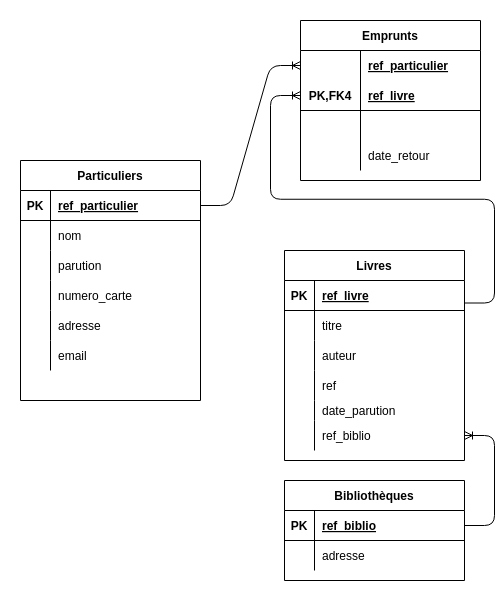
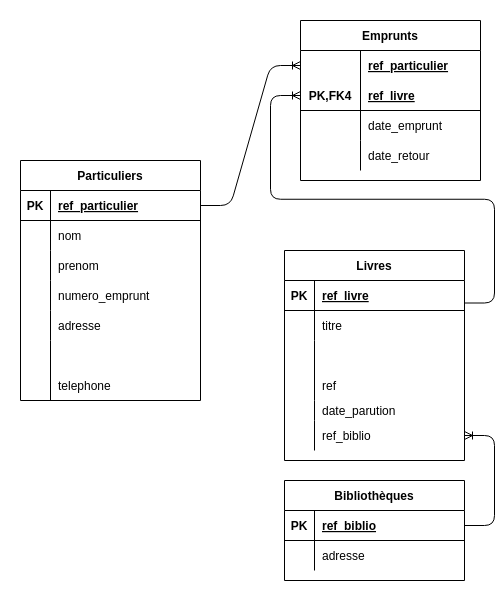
  <mxCell id="0" />
  <mxCell id="1" parent="0" />
  <mxCell id="2" value="Particuliers" style="shape=table;startSize=30;container=1;collapsible=1;childLayout=tableLayout;fixedRows=1;rowLines=0;fontStyle=1;align=center;resizeLast=1;" vertex="1" parent="1"><mxGeometry x="20" y="160" width="180" height="240" as="geometry" /></mxCell>
  <mxCell id="3" value="" style="shape=partialRectangle;collapsible=0;dropTarget=0;pointerEvents=0;fillColor=none;top=0;left=0;bottom=1;right=0;points=[[0,0.5],[1,0.5]];portConstraint=eastwest;" vertex="1" parent="2"><mxGeometry y="30" width="180" height="30" as="geometry" /></mxCell>
  <mxCell id="4" value="PK" style="shape=partialRectangle;connectable=0;fillColor=none;top=0;left=0;bottom=0;right=0;fontStyle=1;overflow=hidden;" vertex="1" parent="3"><mxGeometry width="30" height="30" as="geometry" /></mxCell>
  <mxCell id="5" value="ref_particulier" style="shape=partialRectangle;connectable=0;fillColor=none;top=0;left=0;bottom=0;right=0;align=left;spacingLeft=6;fontStyle=5;overflow=hidden;" vertex="1" parent="3"><mxGeometry x="30" width="150" height="30" as="geometry" /></mxCell>
  <mxCell id="6" value="" style="shape=partialRectangle;collapsible=0;dropTarget=0;pointerEvents=0;fillColor=none;top=0;left=0;bottom=0;right=0;points=[[0,0.5],[1,0.5]];portConstraint=eastwest;" vertex="1" parent="2"><mxGeometry y="60" width="180" height="30" as="geometry" /></mxCell>
  <mxCell id="7" value="" style="shape=partialRectangle;connectable=0;fillColor=none;top=0;left=0;bottom=0;right=0;editable=1;overflow=hidden;" vertex="1" parent="6"><mxGeometry width="30" height="30" as="geometry" /></mxCell>
  <mxCell id="8" value="nom" style="shape=partialRectangle;connectable=0;fillColor=none;top=0;left=0;bottom=0;right=0;align=left;spacingLeft=6;overflow=hidden;" vertex="1" parent="6"><mxGeometry x="30" width="150" height="30" as="geometry" /></mxCell>
  <mxCell id="9" value="" style="shape=partialRectangle;collapsible=0;dropTarget=0;pointerEvents=0;fillColor=none;top=0;left=0;bottom=0;right=0;points=[[0,0.5],[1,0.5]];portConstraint=eastwest;" vertex="1" parent="2"><mxGeometry y="90" width="180" height="30" as="geometry" /></mxCell>
  <mxCell id="10" value="" style="shape=partialRectangle;connectable=0;fillColor=none;top=0;left=0;bottom=0;right=0;editable=1;overflow=hidden;" vertex="1" parent="9"><mxGeometry width="30" height="30" as="geometry" /></mxCell>
- <mxCell id="11" value="parution" style="shape=partialRectangle;connectable=0;fillColor=none;top=0;left=0;bottom=0;right=0;align=left;spacingLeft=6;overflow=hidden;" vertex="1" parent="9"><mxGeometry x="30" width="150" height="30" as="geometry" /></mxCell>
+ <mxCell id="11" value="prenom" style="shape=partialRectangle;connectable=0;fillColor=none;top=0;left=0;bottom=0;right=0;align=left;spacingLeft=6;overflow=hidden;" vertex="1" parent="9"><mxGeometry x="30" width="150" height="30" as="geometry" /></mxCell>
  <mxCell id="12" value="" style="shape=partialRectangle;collapsible=0;dropTarget=0;pointerEvents=0;fillColor=none;top=0;left=0;bottom=0;right=0;points=[[0,0.5],[1,0.5]];portConstraint=eastwest;" vertex="1" parent="2"><mxGeometry y="120" width="180" height="30" as="geometry" /></mxCell>
  <mxCell id="13" value="" style="shape=partialRectangle;connectable=0;fillColor=none;top=0;left=0;bottom=0;right=0;editable=1;overflow=hidden;" vertex="1" parent="12"><mxGeometry width="30" height="30" as="geometry" /></mxCell>
- <mxCell id="14" value="numero_carte" style="shape=partialRectangle;connectable=0;fillColor=none;top=0;left=0;bottom=0;right=0;align=left;spacingLeft=6;overflow=hidden;" vertex="1" parent="12"><mxGeometry x="30" width="150" height="30" as="geometry" /></mxCell>
+ <mxCell id="14" value="numero_emprunt" style="shape=partialRectangle;connectable=0;fillColor=none;top=0;left=0;bottom=0;right=0;align=left;spacingLeft=6;overflow=hidden;" vertex="1" parent="12"><mxGeometry x="30" width="150" height="30" as="geometry" /></mxCell>
  <mxCell id="15" value="" style="shape=partialRectangle;collapsible=0;dropTarget=0;pointerEvents=0;fillColor=none;top=0;left=0;bottom=0;right=0;points=[[0,0.5],[1,0.5]];portConstraint=eastwest;" vertex="1" parent="2"><mxGeometry y="150" width="180" height="30" as="geometry" /></mxCell>
  <mxCell id="16" value="" style="shape=partialRectangle;connectable=0;fillColor=none;top=0;left=0;bottom=0;right=0;editable=1;overflow=hidden;" vertex="1" parent="15"><mxGeometry width="30" height="30" as="geometry" /></mxCell>
  <mxCell id="17" value="adresse" style="shape=partialRectangle;connectable=0;fillColor=none;top=0;left=0;bottom=0;right=0;align=left;spacingLeft=6;overflow=hidden;" vertex="1" parent="15"><mxGeometry x="30" width="150" height="30" as="geometry" /></mxCell>
  <mxCell id="18" value="" style="shape=partialRectangle;collapsible=0;dropTarget=0;pointerEvents=0;fillColor=none;top=0;left=0;bottom=0;right=0;points=[[0,0.5],[1,0.5]];portConstraint=eastwest;" vertex="1" parent="2"><mxGeometry y="180" width="180" height="30" as="geometry" /></mxCell>
  <mxCell id="19" value="" style="shape=partialRectangle;connectable=0;fillColor=none;top=0;left=0;bottom=0;right=0;editable=1;overflow=hidden;" vertex="1" parent="18"><mxGeometry width="30" height="30" as="geometry" /></mxCell>
- <mxCell id="20" value="email" style="shape=partialRectangle;connectable=0;fillColor=none;top=0;left=0;bottom=0;right=0;align=left;spacingLeft=6;overflow=hidden;" vertex="1" parent="18"><mxGeometry x="30" width="150" height="30" as="geometry" /></mxCell>
  <mxCell id="21" value="" style="shape=partialRectangle;collapsible=0;dropTarget=0;pointerEvents=0;fillColor=none;top=0;left=0;bottom=0;right=0;points=[[0,0.5],[1,0.5]];portConstraint=eastwest;" vertex="1" parent="2"><mxGeometry y="210" width="180" height="30" as="geometry" /></mxCell>
  <mxCell id="22" value="" style="shape=partialRectangle;connectable=0;fillColor=none;top=0;left=0;bottom=0;right=0;editable=1;overflow=hidden;" vertex="1" parent="21"><mxGeometry width="30" height="30" as="geometry" /></mxCell>
+ <mxCell id="23" value="telephone" style="shape=partialRectangle;connectable=0;fillColor=none;top=0;left=0;bottom=0;right=0;align=left;spacingLeft=6;overflow=hidden;" vertex="1" parent="21"><mxGeometry x="30" width="150" height="30" as="geometry" /></mxCell>
  <mxCell id="24" value="Livres" style="shape=table;startSize=30;container=1;collapsible=1;childLayout=tableLayout;fixedRows=1;rowLines=0;fontStyle=1;align=center;resizeLast=1;" vertex="1" parent="1"><mxGeometry x="284" y="250" width="180" height="210" as="geometry" /></mxCell>
  <mxCell id="25" value="" style="shape=partialRectangle;collapsible=0;dropTarget=0;pointerEvents=0;fillColor=none;top=0;left=0;bottom=1;right=0;points=[[0,0.5],[1,0.5]];portConstraint=eastwest;" vertex="1" parent="24"><mxGeometry y="30" width="180" height="30" as="geometry" /></mxCell>
  <mxCell id="26" value="PK" style="shape=partialRectangle;connectable=0;fillColor=none;top=0;left=0;bottom=0;right=0;fontStyle=1;overflow=hidden;" vertex="1" parent="25"><mxGeometry width="30" height="30" as="geometry" /></mxCell>
  <mxCell id="27" value="ref_livre" style="shape=partialRectangle;connectable=0;fillColor=none;top=0;left=0;bottom=0;right=0;align=left;spacingLeft=6;fontStyle=5;overflow=hidden;" vertex="1" parent="25"><mxGeometry x="30" width="150" height="30" as="geometry" /></mxCell>
  <mxCell id="28" value="" style="shape=partialRectangle;collapsible=0;dropTarget=0;pointerEvents=0;fillColor=none;top=0;left=0;bottom=0;right=0;points=[[0,0.5],[1,0.5]];portConstraint=eastwest;" vertex="1" parent="24"><mxGeometry y="60" width="180" height="30" as="geometry" /></mxCell>
  <mxCell id="29" value="" style="shape=partialRectangle;connectable=0;fillColor=none;top=0;left=0;bottom=0;right=0;editable=1;overflow=hidden;" vertex="1" parent="28"><mxGeometry width="30" height="30" as="geometry" /></mxCell>
  <mxCell id="30" value="titre" style="shape=partialRectangle;connectable=0;fillColor=none;top=0;left=0;bottom=0;right=0;align=left;spacingLeft=6;overflow=hidden;" vertex="1" parent="28"><mxGeometry x="30" width="150" height="30" as="geometry" /></mxCell>
  <mxCell id="31" value="" style="shape=partialRectangle;collapsible=0;dropTarget=0;pointerEvents=0;fillColor=none;top=0;left=0;bottom=0;right=0;points=[[0,0.5],[1,0.5]];portConstraint=eastwest;" vertex="1" parent="24"><mxGeometry y="90" width="180" height="30" as="geometry" /></mxCell>
  <mxCell id="32" value="" style="shape=partialRectangle;connectable=0;fillColor=none;top=0;left=0;bottom=0;right=0;editable=1;overflow=hidden;" vertex="1" parent="31"><mxGeometry width="30" height="30" as="geometry" /></mxCell>
- <mxCell id="33" value="auteur" style="shape=partialRectangle;connectable=0;fillColor=none;top=0;left=0;bottom=0;right=0;align=left;spacingLeft=6;overflow=hidden;" vertex="1" parent="31"><mxGeometry x="30" width="150" height="30" as="geometry" /></mxCell>
  <mxCell id="34" value="" style="shape=partialRectangle;collapsible=0;dropTarget=0;pointerEvents=0;fillColor=none;top=0;left=0;bottom=0;right=0;points=[[0,0.5],[1,0.5]];portConstraint=eastwest;" vertex="1" parent="24"><mxGeometry y="120" width="180" height="30" as="geometry" /></mxCell>
  <mxCell id="35" value="" style="shape=partialRectangle;connectable=0;fillColor=none;top=0;left=0;bottom=0;right=0;editable=1;overflow=hidden;" vertex="1" parent="34"><mxGeometry width="30" height="30" as="geometry" /></mxCell>
  <mxCell id="36" value="ref" style="shape=partialRectangle;connectable=0;fillColor=none;top=0;left=0;bottom=0;right=0;align=left;spacingLeft=6;overflow=hidden;" vertex="1" parent="34"><mxGeometry x="30" width="150" height="30" as="geometry" /></mxCell>
  <mxCell id="37" value="" style="shape=partialRectangle;collapsible=0;dropTarget=0;pointerEvents=0;fillColor=none;top=0;left=0;bottom=0;right=0;points=[[0,0.5],[1,0.5]];portConstraint=eastwest;" vertex="1" parent="24"><mxGeometry y="150" width="180" height="20" as="geometry" /></mxCell>
  <mxCell id="38" value="" style="shape=partialRectangle;connectable=0;fillColor=none;top=0;left=0;bottom=0;right=0;editable=1;overflow=hidden;" vertex="1" parent="37"><mxGeometry width="30" height="20" as="geometry" /></mxCell>
  <mxCell id="39" value="date_parution" style="shape=partialRectangle;connectable=0;fillColor=none;top=0;left=0;bottom=0;right=0;align=left;spacingLeft=6;overflow=hidden;" vertex="1" parent="37"><mxGeometry x="30" width="150" height="20" as="geometry" /></mxCell>
  <mxCell id="40" value="" style="shape=partialRectangle;collapsible=0;dropTarget=0;pointerEvents=0;fillColor=none;top=0;left=0;bottom=0;right=0;points=[[0,0.5],[1,0.5]];portConstraint=eastwest;" vertex="1" parent="24"><mxGeometry y="170" width="180" height="30" as="geometry" /></mxCell>
  <mxCell id="41" value="" style="shape=partialRectangle;connectable=0;fillColor=none;top=0;left=0;bottom=0;right=0;editable=1;overflow=hidden;" vertex="1" parent="40"><mxGeometry width="30" height="30" as="geometry" /></mxCell>
  <mxCell id="42" value="ref_biblio" style="shape=partialRectangle;connectable=0;fillColor=none;top=0;left=0;bottom=0;right=0;align=left;spacingLeft=6;overflow=hidden;" vertex="1" parent="40"><mxGeometry x="30" width="150" height="30" as="geometry" /></mxCell>
  <mxCell id="43" value="Bibliothèques" style="shape=table;startSize=30;container=1;collapsible=1;childLayout=tableLayout;fixedRows=1;rowLines=0;fontStyle=1;align=center;resizeLast=1;" vertex="1" parent="1"><mxGeometry x="284" y="480" width="180" height="100" as="geometry" /></mxCell>
  <mxCell id="44" value="" style="shape=partialRectangle;collapsible=0;dropTarget=0;pointerEvents=0;fillColor=none;top=0;left=0;bottom=1;right=0;points=[[0,0.5],[1,0.5]];portConstraint=eastwest;" vertex="1" parent="43"><mxGeometry y="30" width="180" height="30" as="geometry" /></mxCell>
  <mxCell id="45" value="PK" style="shape=partialRectangle;connectable=0;fillColor=none;top=0;left=0;bottom=0;right=0;fontStyle=1;overflow=hidden;" vertex="1" parent="44"><mxGeometry width="30" height="30" as="geometry" /></mxCell>
  <mxCell id="46" value="ref_biblio" style="shape=partialRectangle;connectable=0;fillColor=none;top=0;left=0;bottom=0;right=0;align=left;spacingLeft=6;fontStyle=5;overflow=hidden;" vertex="1" parent="44"><mxGeometry x="30" width="150" height="30" as="geometry" /></mxCell>
  <mxCell id="47" value="" style="shape=partialRectangle;collapsible=0;dropTarget=0;pointerEvents=0;fillColor=none;top=0;left=0;bottom=0;right=0;points=[[0,0.5],[1,0.5]];portConstraint=eastwest;" vertex="1" parent="43"><mxGeometry y="60" width="180" height="30" as="geometry" /></mxCell>
  <mxCell id="48" value="" style="shape=partialRectangle;connectable=0;fillColor=none;top=0;left=0;bottom=0;right=0;editable=1;overflow=hidden;" vertex="1" parent="47"><mxGeometry width="30" height="30" as="geometry" /></mxCell>
  <mxCell id="49" value="adresse" style="shape=partialRectangle;connectable=0;fillColor=none;top=0;left=0;bottom=0;right=0;align=left;spacingLeft=6;overflow=hidden;" vertex="1" parent="47"><mxGeometry x="30" width="150" height="30" as="geometry" /></mxCell>
  <mxCell id="50" value="" style="edgeStyle=entityRelationEdgeStyle;fontSize=12;html=1;endArrow=ERoneToMany;entryX=0;entryY=0.5;entryDx=0;entryDy=0;" edge="1" parent="1" source="3" target="52"><mxGeometry width="100" height="100" relative="1" as="geometry"><mxPoint x="250" y="470" as="sourcePoint" /><mxPoint x="290" y="95" as="targetPoint" /></mxGeometry></mxCell>
  <mxCell id="51" value="Emprunts" style="shape=table;startSize=30;container=1;collapsible=1;childLayout=tableLayout;fixedRows=1;rowLines=0;fontStyle=1;align=center;resizeLast=1;" vertex="1" parent="1"><mxGeometry x="300" y="20" width="180" height="160" as="geometry" /></mxCell>
  <mxCell id="52" value="" style="shape=partialRectangle;collapsible=0;dropTarget=0;pointerEvents=0;fillColor=none;top=0;left=0;bottom=0;right=0;points=[[0,0.5],[1,0.5]];portConstraint=eastwest;" vertex="1" parent="51"><mxGeometry y="30" width="180" height="30" as="geometry" /></mxCell>
  <mxCell id="53" value="ref_particulier" style="shape=partialRectangle;connectable=0;fillColor=none;top=0;left=0;bottom=0;right=0;align=left;spacingLeft=6;fontStyle=5;overflow=hidden;" vertex="1" parent="52"><mxGeometry x="60" width="120" height="30" as="geometry" /></mxCell>
  <mxCell id="54" value="" style="shape=partialRectangle;collapsible=0;dropTarget=0;pointerEvents=0;fillColor=none;top=0;left=0;bottom=1;right=0;points=[[0,0.5],[1,0.5]];portConstraint=eastwest;" vertex="1" parent="51"><mxGeometry y="60" width="180" height="30" as="geometry" /></mxCell>
  <mxCell id="55" value="PK,FK4" style="shape=partialRectangle;connectable=0;fillColor=none;top=0;left=0;bottom=0;right=0;fontStyle=1;overflow=hidden;" vertex="1" parent="54"><mxGeometry width="60" height="30" as="geometry" /></mxCell>
  <mxCell id="56" value="ref_livre" style="shape=partialRectangle;connectable=0;fillColor=none;top=0;left=0;bottom=0;right=0;align=left;spacingLeft=6;fontStyle=5;overflow=hidden;" vertex="1" parent="54"><mxGeometry x="60" width="120" height="30" as="geometry" /></mxCell>
  <mxCell id="57" value="" style="shape=partialRectangle;collapsible=0;dropTarget=0;pointerEvents=0;fillColor=none;top=0;left=0;bottom=0;right=0;points=[[0,0.5],[1,0.5]];portConstraint=eastwest;" vertex="1" parent="51"><mxGeometry y="90" width="180" height="30" as="geometry" /></mxCell>
  <mxCell id="58" value="" style="shape=partialRectangle;connectable=0;fillColor=none;top=0;left=0;bottom=0;right=0;editable=1;overflow=hidden;" vertex="1" parent="57"><mxGeometry width="60" height="30" as="geometry" /></mxCell>
+ <mxCell id="59" value="date_emprunt" style="shape=partialRectangle;connectable=0;fillColor=none;top=0;left=0;bottom=0;right=0;align=left;spacingLeft=6;overflow=hidden;" vertex="1" parent="57"><mxGeometry x="60" width="120" height="30" as="geometry" /></mxCell>
  <mxCell id="60" value="" style="shape=partialRectangle;collapsible=0;dropTarget=0;pointerEvents=0;fillColor=none;top=0;left=0;bottom=0;right=0;points=[[0,0.5],[1,0.5]];portConstraint=eastwest;" vertex="1" parent="51"><mxGeometry y="120" width="180" height="30" as="geometry" /></mxCell>
  <mxCell id="61" value="" style="shape=partialRectangle;connectable=0;fillColor=none;top=0;left=0;bottom=0;right=0;editable=1;overflow=hidden;" vertex="1" parent="60"><mxGeometry width="60" height="30" as="geometry" /></mxCell>
  <mxCell id="62" value="date_retour" style="shape=partialRectangle;connectable=0;fillColor=none;top=0;left=0;bottom=0;right=0;align=left;spacingLeft=6;overflow=hidden;" vertex="1" parent="60"><mxGeometry x="60" width="120" height="30" as="geometry" /></mxCell>
  <mxCell id="63" value="" style="edgeStyle=entityRelationEdgeStyle;fontSize=12;html=1;endArrow=ERoneToMany;exitX=1;exitY=0.25;exitDx=0;exitDy=0;" edge="1" parent="1" source="24"><mxGeometry width="100" height="100" relative="1" as="geometry"><mxPoint x="230" y="320" as="sourcePoint" /><mxPoint x="300" y="95" as="targetPoint" /></mxGeometry></mxCell>
  <mxCell id="64" value="" style="edgeStyle=entityRelationEdgeStyle;fontSize=12;html=1;endArrow=ERoneToMany;exitX=1;exitY=0.5;exitDx=0;exitDy=0;entryX=1;entryY=0.5;entryDx=0;entryDy=0;" edge="1" parent="1" source="44" target="40"><mxGeometry width="100" height="100" relative="1" as="geometry"><mxPoint x="400" y="530" as="sourcePoint" /><mxPoint x="120" y="480" as="targetPoint" /></mxGeometry></mxCell>
